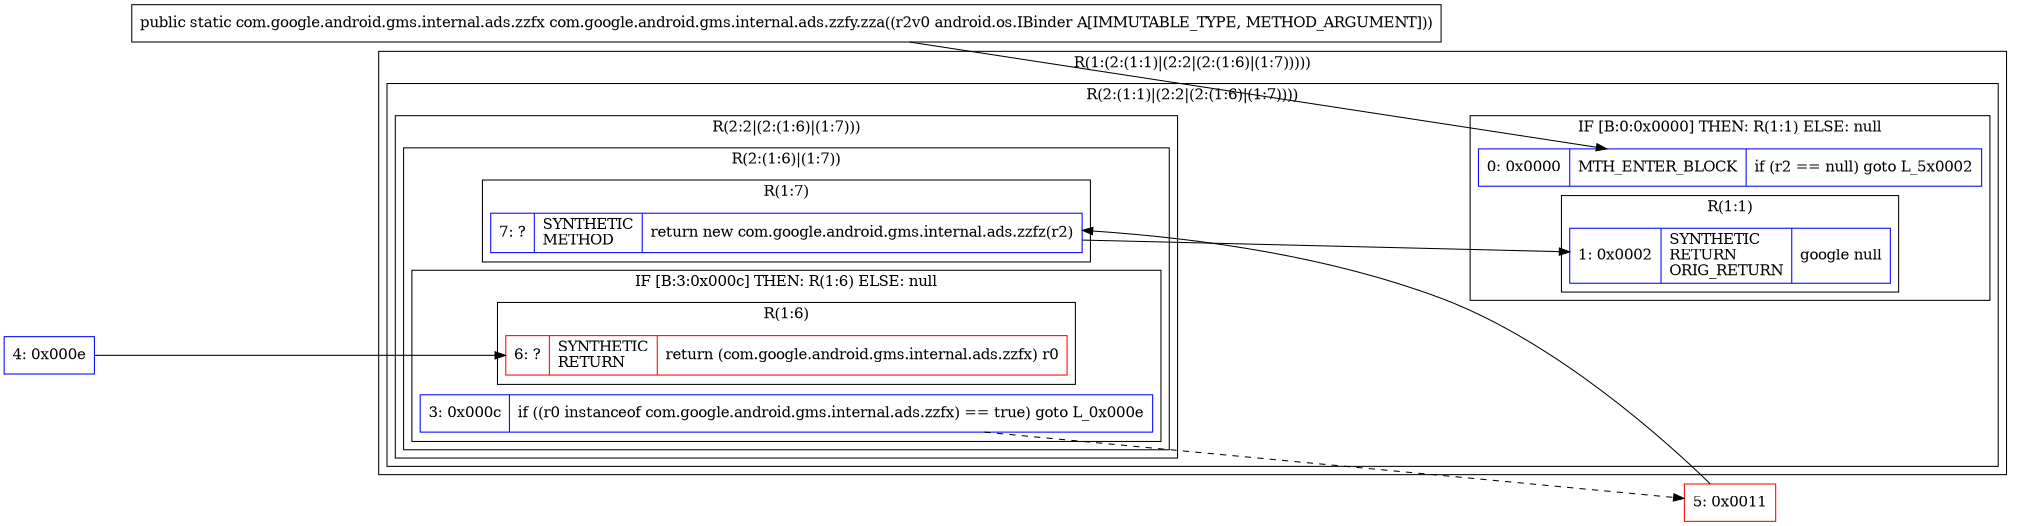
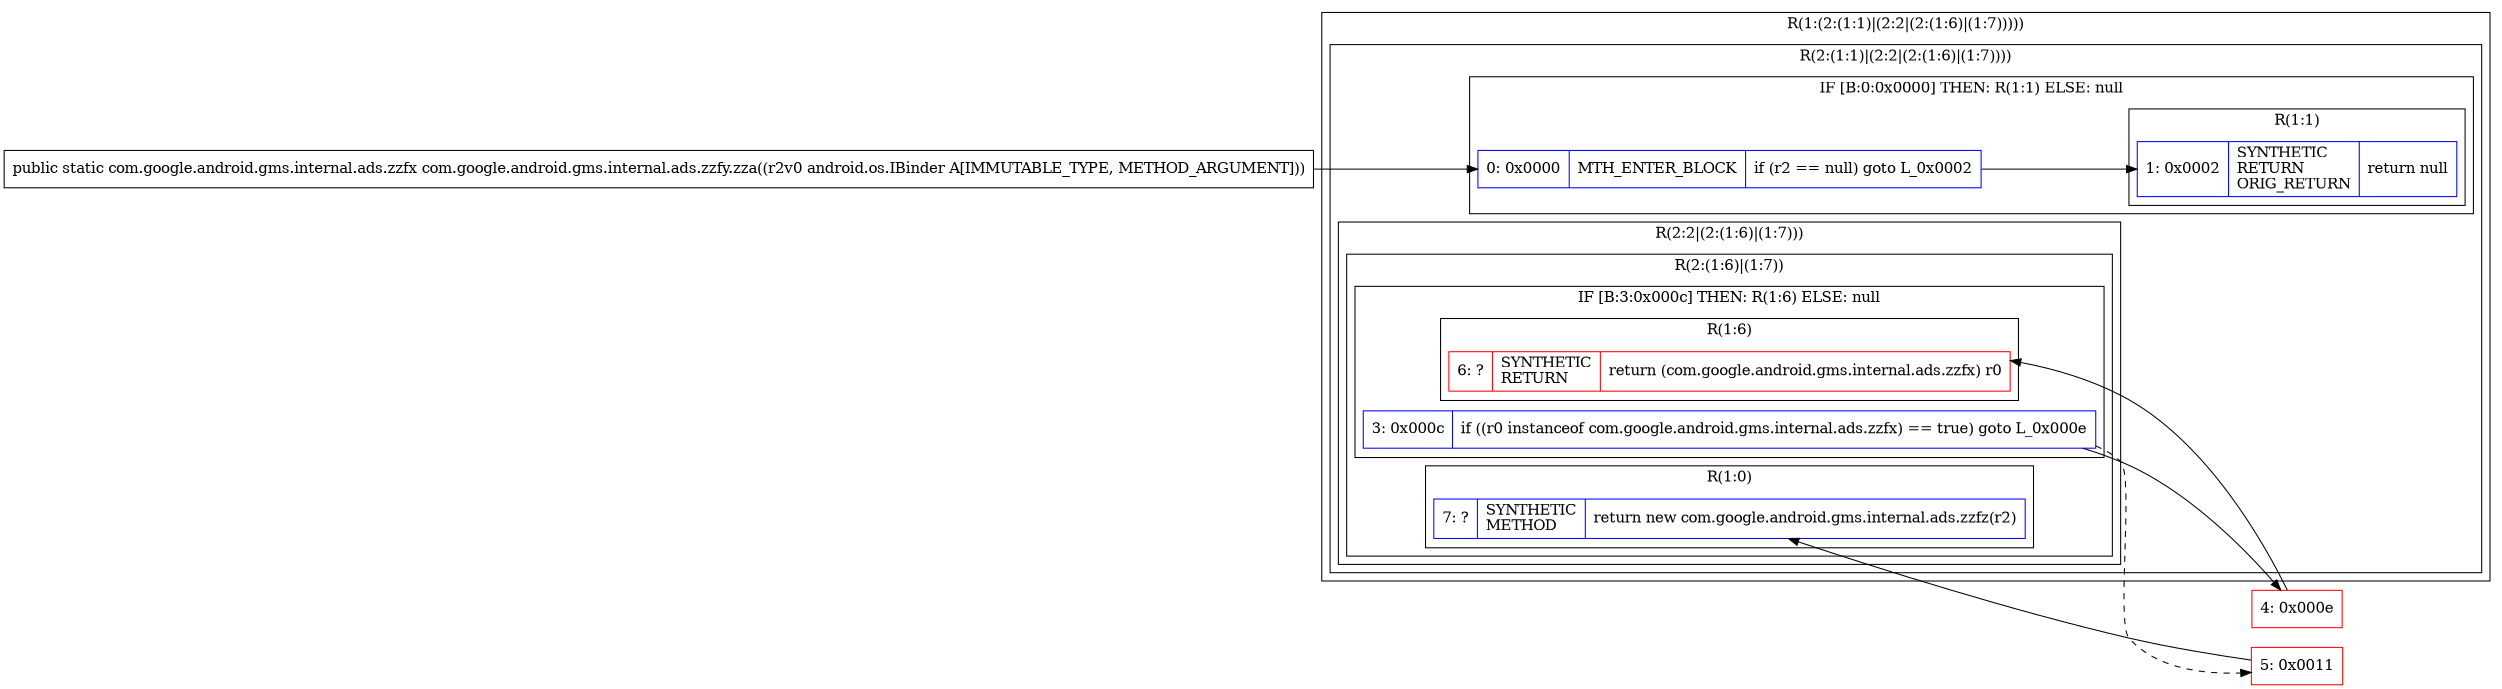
  digraph {
    rankdir=LR
    node [color=blue shape=record]
-   n1 [label="{1\:\ 0x0002|SYNTHETIC\lRETURN\lORIG_RETURN\l|google null\l}"]
-   n2 [label="{0\:\ 0x0000|MTH_ENTER_BLOCK\l|if (r2 == null) goto L_5x0002\l}"]
+   n1 [label="{1\:\ 0x0002|SYNTHETIC\lRETURN\lORIG_RETURN\l|return null\l}"]
+   n2 [label="{0\:\ 0x0000|MTH_ENTER_BLOCK\l|if (r2 == null) goto L_0x0002\l}"]
    n3 [color=red label="{6\:\ ?|SYNTHETIC\lRETURN\l|return (com.google.android.gms.internal.ads.zzfx) r0\l}"]
    n4 [label="{3\:\ 0x000c|if ((r0 instanceof com.google.android.gms.internal.ads.zzfx) == true) goto L_0x000e\l}"]
    n5 [label="{7\:\ ?|SYNTHETIC\lMETHOD\l|return new com.google.android.gms.internal.ads.zzfz(r2)\l}"]
-   n6 [label="{4\:\ 0x000e}"]
+   n6 [color=red label="{4\:\ 0x000e}"]
    n7 [color=red label="{5\:\ 0x0011}"]
    n8 [label="{public static com.google.android.gms.internal.ads.zzfx com.google.android.gms.internal.ads.zzfy.zza((r2v0 android.os.IBinder A[IMMUTABLE_TYPE, METHOD_ARGUMENT])) }" color=""]
    subgraph cluster_1 {
      label="R(1:(2:(1:1)|(2:2|(2:(1:6)|(1:7)))))"
      subgraph cluster_2 {
        label="R(2:(1:1)|(2:2|(2:(1:6)|(1:7))))"
        subgraph cluster_3 {
          label="IF [B:0:0x0000] THEN: R(1:1) ELSE: null"
          n2
          subgraph cluster_4 {
            label="R(1:1)"
            n1
          }
        }
        subgraph cluster_5 {
          label="R(2:2|(2:(1:6)|(1:7)))"
          subgraph cluster_6 {
            label="R(2:(1:6)|(1:7))"
            subgraph cluster_7 {
              label="IF [B:3:0x000c] THEN: R(1:6) ELSE: null"
              n4
              subgraph cluster_8 {
                label="R(1:6)"
                n3
              }
            }
            subgraph cluster_9 {
-             label="R(1:7)"
+             label="R(1:0)"
              n5
            }
          }
        }
      }
    }
-   n5 -> n1
+   n2 -> n1
+   n4 -> n6
    n4 -> n7 [style=dashed]
    n6 -> n3
    n7 -> n5
    n8 -> n2
  }
